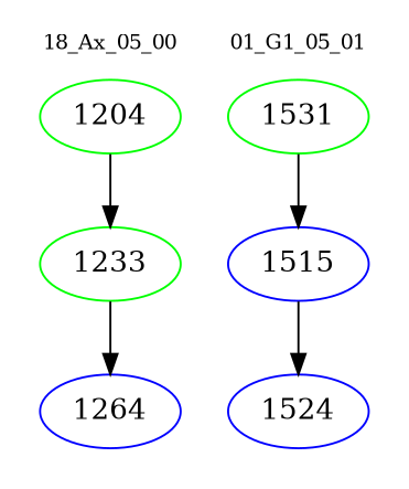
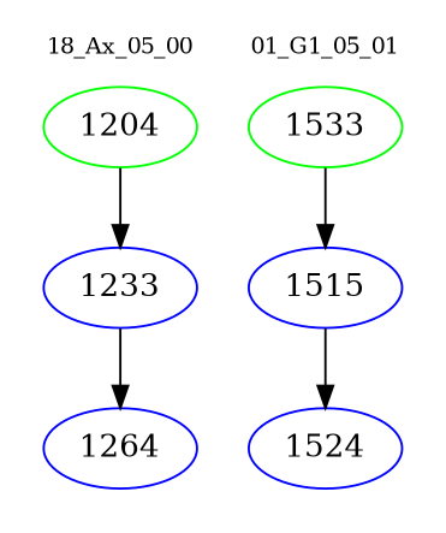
  digraph {
    node [color=blue]
    edge [color=black]
    n1 [color=green label=1204]
-   n2 [color=green label=1233]
+   n2 [label=1233]
    n3 [label=1264]
-   n4 [color=green label=1531]
+   n4 [color=green label=1533]
    n5 [label=1515]
    n6 [label=1524]
    subgraph cluster_1 {
      color=white
      fontsize=10
      label="18_Ax_05_00"
      n1
      n2
      n3
    }
    subgraph cluster_2 {
      color=white
      fontsize=10
      label="01_G1_05_01"
      n4
      n5
      n6
    }
    n1 -> n2
    n2 -> n3
    n4 -> n5
    n5 -> n6
  }
